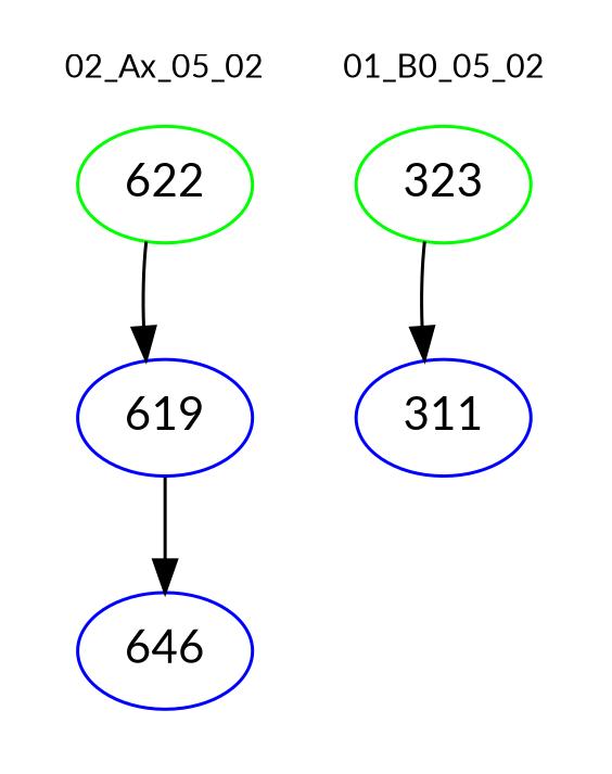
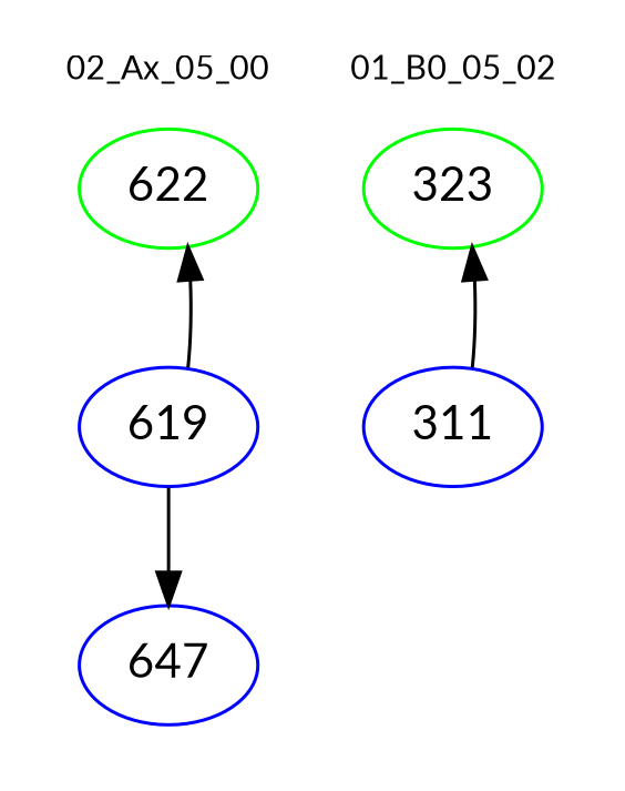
  digraph {
    fontname=Lato
    node [color=blue fontname=Lato]
    edge [color=black fontname=Lato]
    n1 [color=green label=622]
    n2 [label=619]
-   n3 [label=646]
+   n3 [label=647]
    n4 [color=green label=323]
    n5 [label=311]
    subgraph cluster_1 {
      color=white
      fontsize=10
-     label="02_Ax_05_02"
+     label="02_Ax_05_00"
      n1
      n2
      n3
    }
    subgraph cluster_2 {
      color=white
      fontsize=10
      label="01_B0_05_02"
      n4
      n5
    }
-   n1 -> n2
+   n2 -> n1
    n2 -> n3
-   n4 -> n5
+   n5 -> n4
  }
